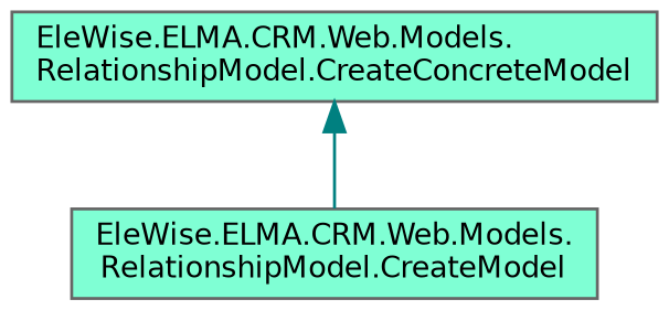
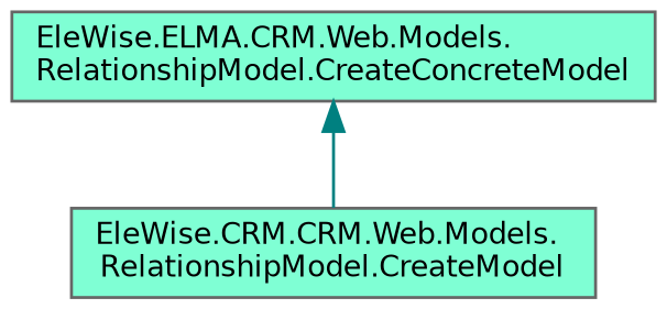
  digraph {
    rankdir=TB
    node [fillcolor=aquamarine fontname=Helvetica fontsize=10 shape=box style=filled]
    n1 [color=gray40 fontcolor=black height=0.2 label="EleWise.ELMA.CRM.Web.Models.\lRelationshipModel.CreateConcreteModel" width=0.4]
-   n2 [color=grey40 height=0.2 label="EleWise.ELMA.CRM.Web.Models.\lRelationshipModel.CreateModel" width=0.4]
+   n2 [color=grey40 height=0.2 label="EleWise.CRM.CRM.Web.Models.\lRelationshipModel.CreateModel" width=0.4]
    n1 -> n2 [color=teal dir=back fontname=Helvetica fontsize=10 labelfontname=Helvetica labelfontsize=10 style=solid]
  }
